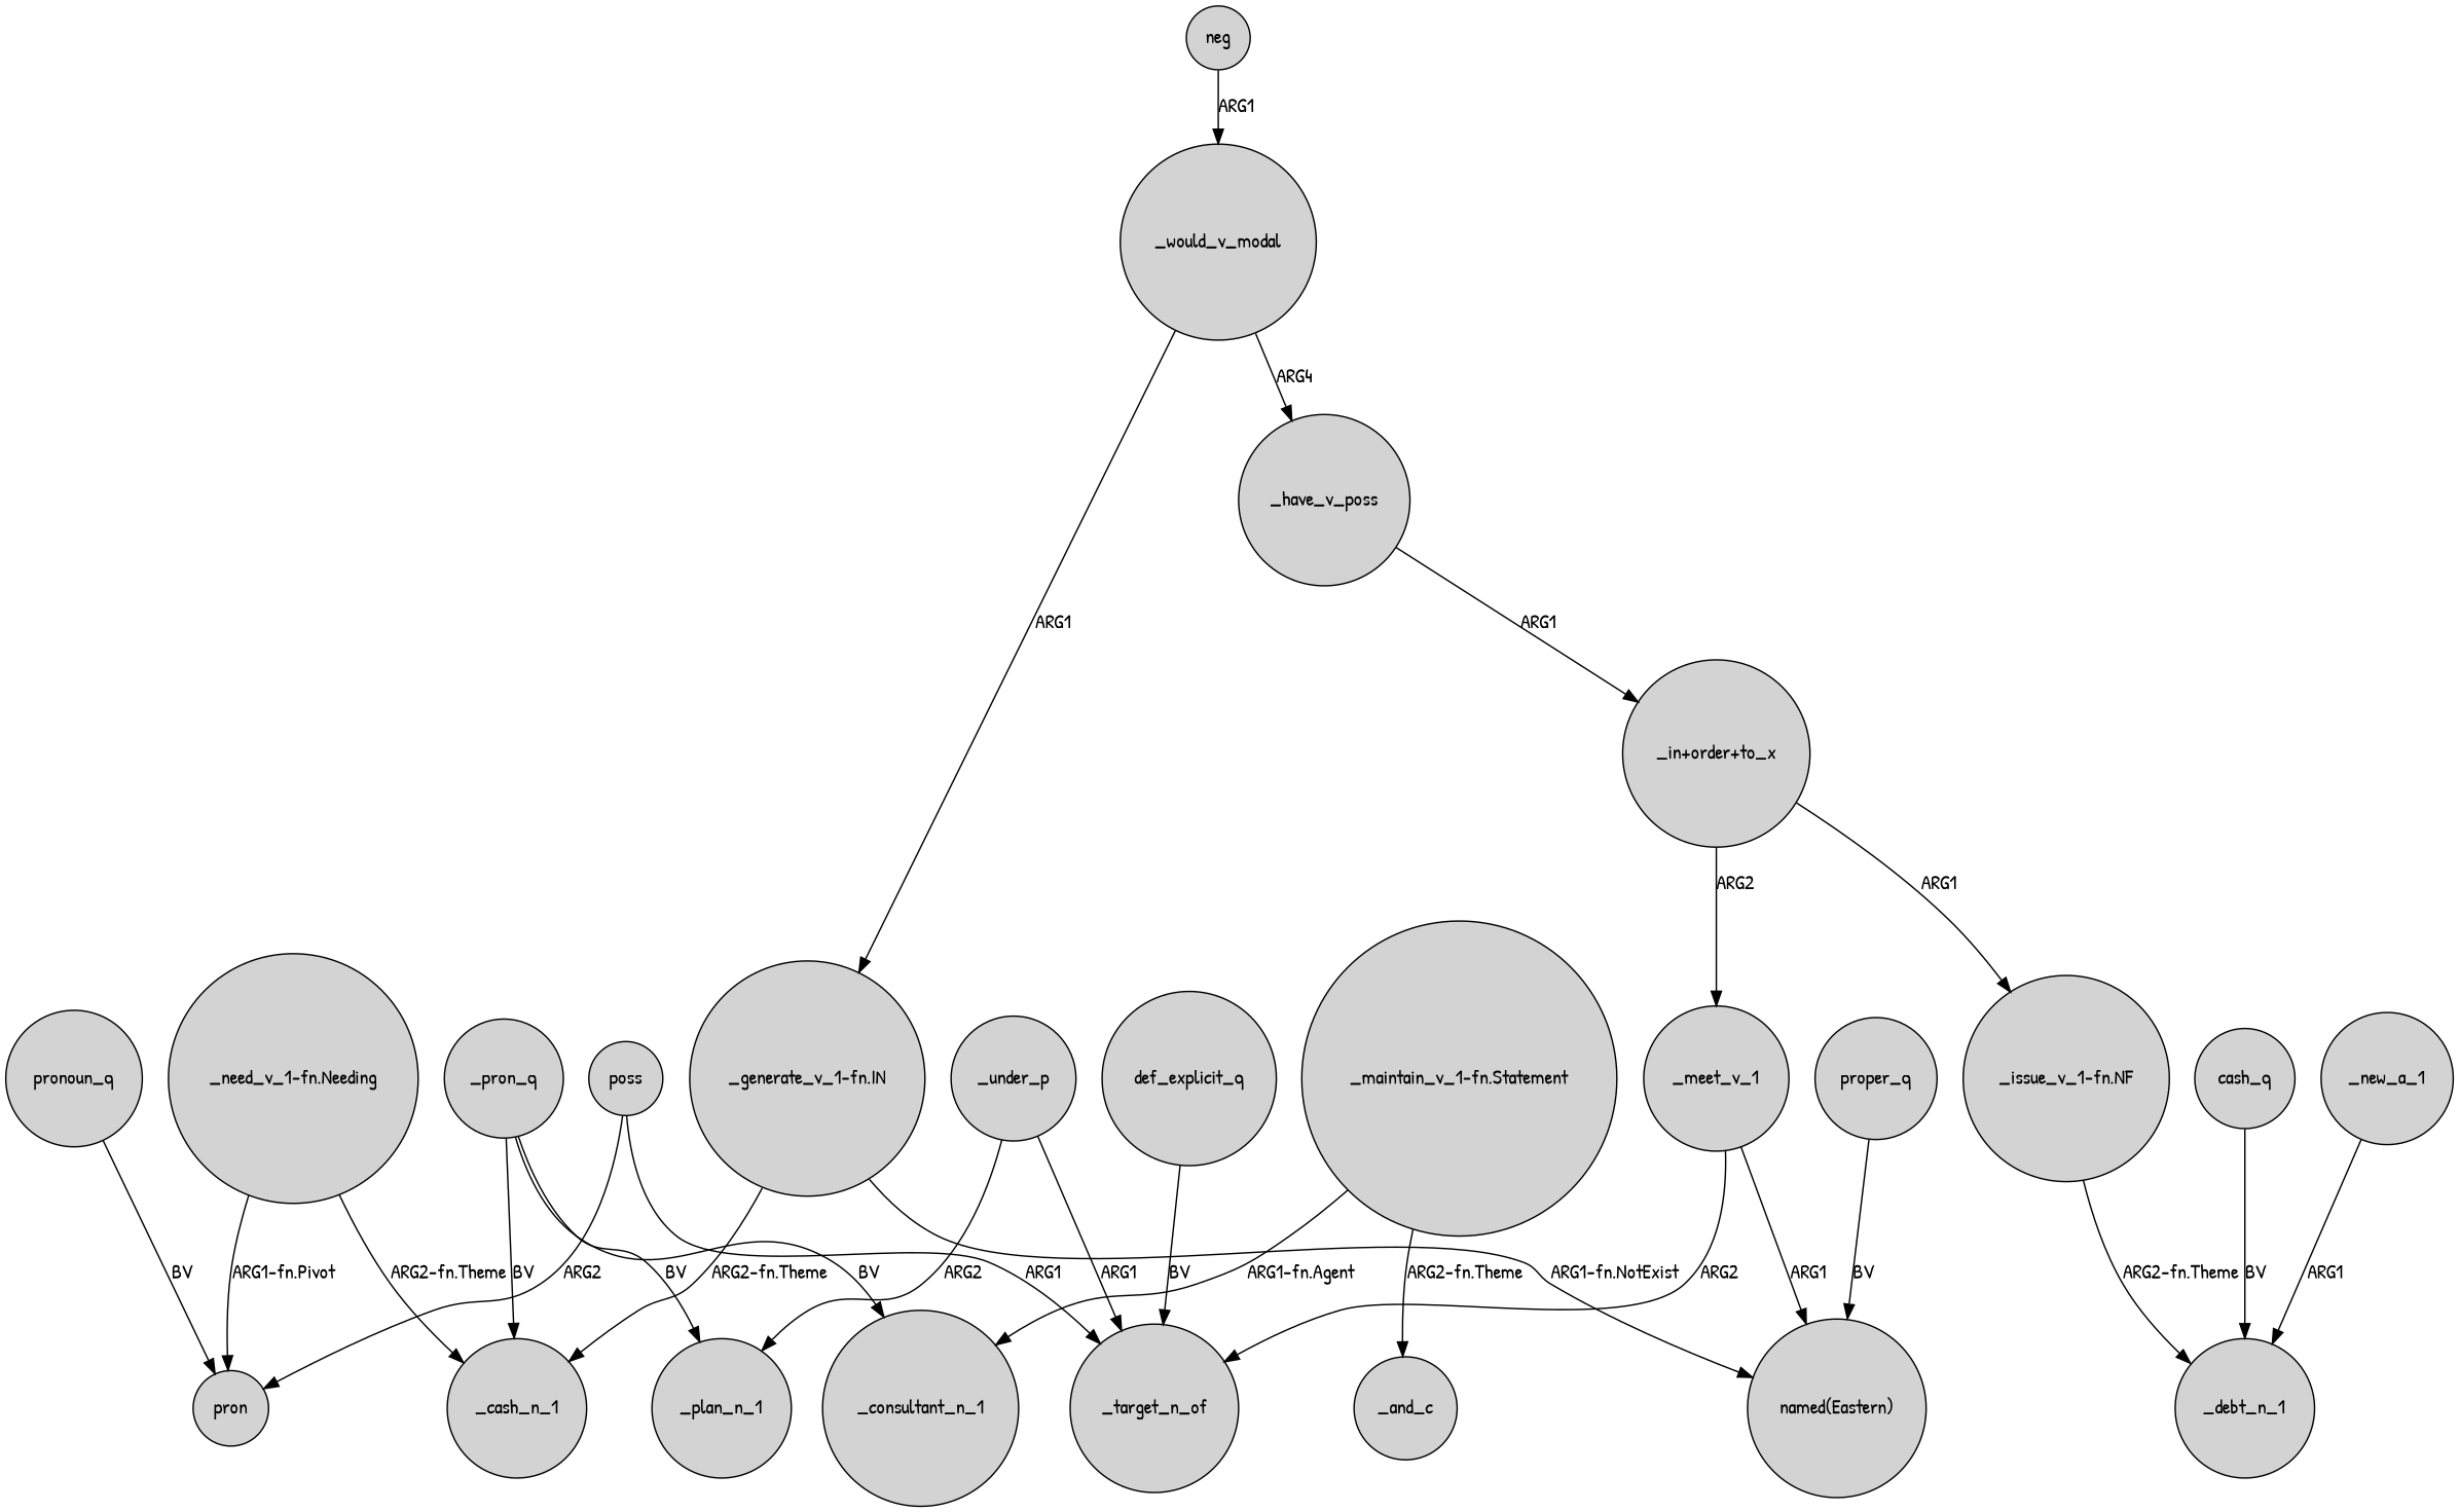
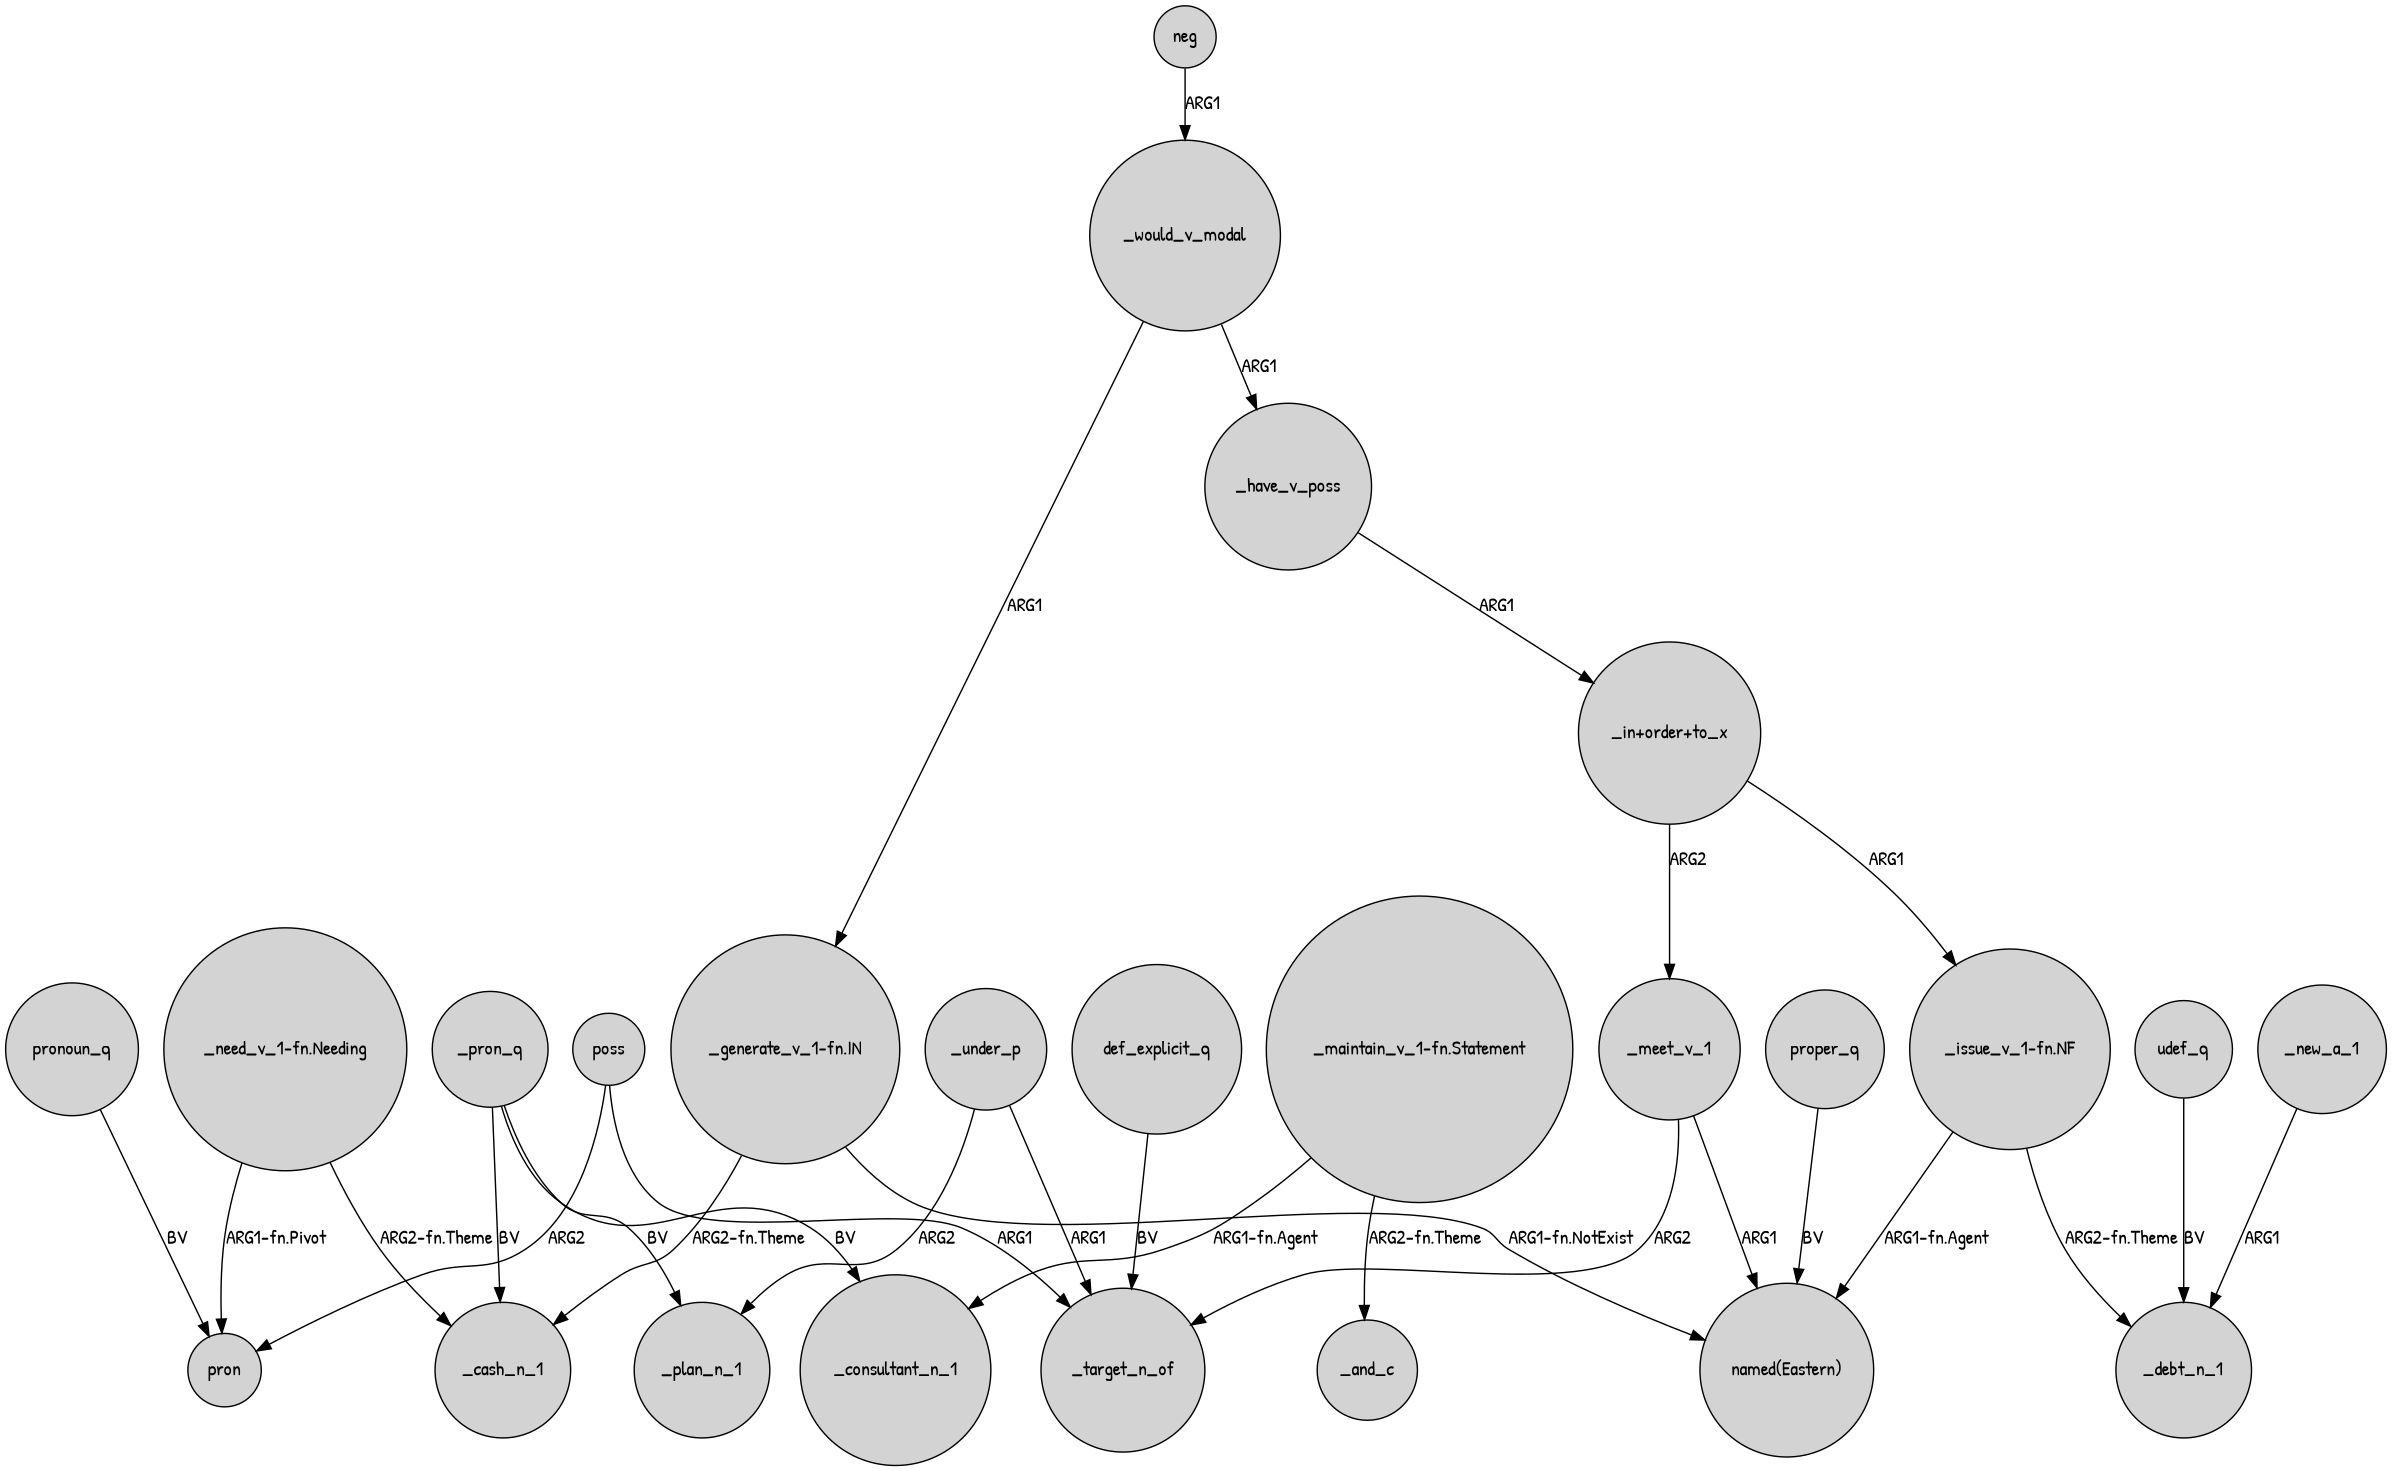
  digraph {
    fontname="Patrick Hand"
    node [fontname="Patrick Hand" shape=circle style=filled]
    edge [fontname="Patrick Hand"]
    neg
    _would_v_modal
    "_generate_v_1-fn.IN"
    n4 [label=_have_v_poss]
    _cash_n_1
    "named(Eastern)"
    "_in+order+to_x"
    "_need_v_1-fn.Needing"
    pron
    _meet_v_1
    "_issue_v_1-fn.NF"
    _target_n_of
    _debt_n_1
    poss
-   udef_q [label=cash_q]
+   udef_q
    n16 [label=_pron_q]
    _plan_n_1
    _consultant_n_1
    proper_q
    "_maintain_v_1-fn.Statement"
    _and_c
    pronoun_q
    _new_a_1
    _under_p
    def_explicit_q
    neg -> _would_v_modal [label=ARG1]
    _would_v_modal -> "_generate_v_1-fn.IN" [label=ARG1]
-   _would_v_modal -> n4 [label=ARG4]
+   _would_v_modal -> n4 [label=ARG1]
    "_generate_v_1-fn.IN" -> _cash_n_1 [label="ARG2-fn.Theme"]
    "_generate_v_1-fn.IN" -> "named(Eastern)" [label="ARG1-fn.NotExist"]
    n4 -> "_in+order+to_x" [label=ARG1]
    "_in+order+to_x" -> _meet_v_1 [label=ARG2]
    "_in+order+to_x" -> "_issue_v_1-fn.NF" [label=ARG1]
    "_need_v_1-fn.Needing" -> _cash_n_1 [label="ARG2-fn.Theme"]
    "_need_v_1-fn.Needing" -> pron [label="ARG1-fn.Pivot"]
    _meet_v_1 -> "named(Eastern)" [label=ARG1]
    _meet_v_1 -> _target_n_of [label=ARG2]
+   "_issue_v_1-fn.NF" -> "named(Eastern)" [label="ARG1-fn.Agent"]
    "_issue_v_1-fn.NF" -> _debt_n_1 [label="ARG2-fn.Theme"]
    poss -> pron [label=ARG2]
    poss -> _target_n_of [label=ARG1]
    udef_q -> _debt_n_1 [label=BV]
    n16 -> _cash_n_1 [label=BV]
    n16 -> _plan_n_1 [label=BV]
    n16 -> _consultant_n_1 [label=BV]
    proper_q -> "named(Eastern)" [label=BV]
    "_maintain_v_1-fn.Statement" -> _consultant_n_1 [label="ARG1-fn.Agent"]
    "_maintain_v_1-fn.Statement" -> _and_c [label="ARG2-fn.Theme"]
    pronoun_q -> pron [label=BV]
    _new_a_1 -> _debt_n_1 [label=ARG1]
    _under_p -> _target_n_of [label=ARG1]
    _under_p -> _plan_n_1 [label=ARG2]
    def_explicit_q -> _target_n_of [label=BV]
  }
